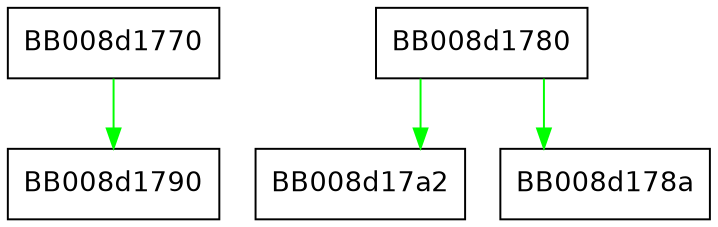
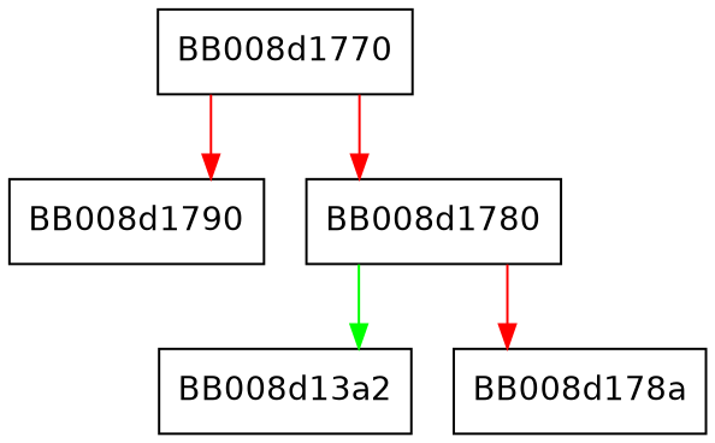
  digraph {
    fontname="DejaVu Sans"
    splines=ortho
    node [fontname="DejaVu Sans" shape=box]
    edge [color=green fontname="DejaVu Sans"]
    BB008d1770
    BB008d1790
    BB008d1780
-   BB008d17a2
+   BB008d17a2 [label=BB008d13a2]
    BB008d178a
-   BB008d1770 -> BB008d1790
+   BB008d1770 -> BB008d1790 [color=red]
+   BB008d1770 -> BB008d1780 [color=red]
    BB008d1780 -> BB008d17a2
-   BB008d1780 -> BB008d178a
+   BB008d1780 -> BB008d178a [color=red]
  }
